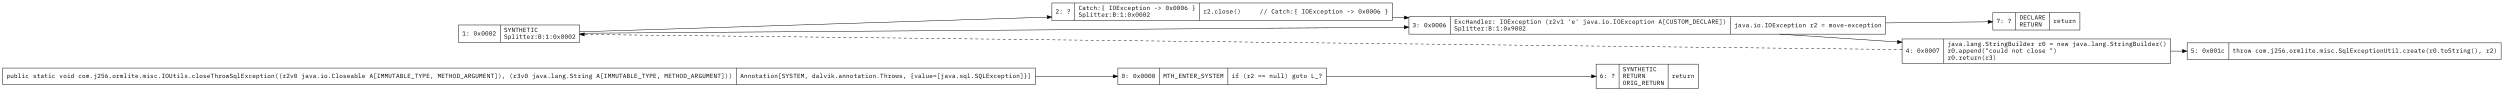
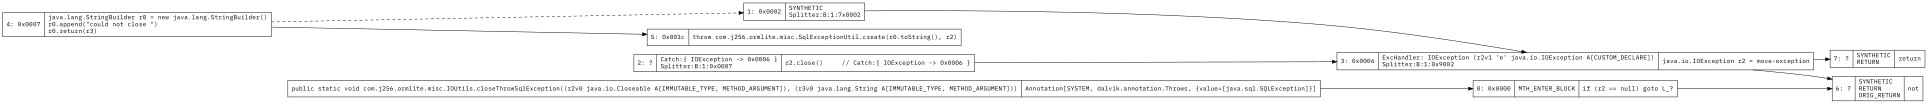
  digraph {
    fontname="IBM Plex Mono"
    rankdir=LR
    node [fontname="IBM Plex Mono" shape=record]
    edge [fontname="IBM Plex Mono"]
-   n1 [label="{0\:\ 0x0000|MTH_ENTER_SYSTEM\l|if (r2 == null) goto L_?\l}"]
-   n2 [label="{6\:\ ?|SYNTHETIC\lRETURN\lORIG_RETURN\l|return\l}"]
-   n3 [label="{1\:\ 0x0002|SYNTHETIC\lSplitter:B:1:0x0002\l}"]
-   n4 [label="{2\:\ ?|Catch:\{ IOException \-\> 0x0006 \}\lSplitter:B:1:0x0002\l|r2.close()     \/\/ Catch:\{ IOException \-\> 0x0006 \}\l}"]
+   n1 [label="{0\:\ 0x0000|MTH_ENTER_BLOCK\l|if (r2 == null) goto L_?\l}"]
+   n2 [label="{6\:\ ?|SYNTHETIC\lRETURN\lORIG_RETURN\l|not\l}"]
+   n3 [label="{1\:\ 0x0002|SYNTHETIC\lSplitter:B:1:7x0002\l}"]
+   n4 [label="{2\:\ ?|Catch:\{ IOException \-\> 0x0006 \}\lSplitter:B:1:0x0007\l|r2.close()     \/\/ Catch:\{ IOException \-\> 0x0006 \}\l}"]
    n5 [label="{3\:\ 0x0006|ExcHandler: IOException (r2v1 'e' java.io.IOException A[CUSTOM_DECLARE])\lSplitter:B:1:0x9002\l|java.io.IOException r2 = move\-exception\l}"]
-   n6 [label="{7\:\ ?|DECLARE\lRETURN\l|return\l}"]
+   n6 [label="{7\:\ ?|SYNTHETIC\lRETURN\l|return\l}"]
    n7 [label="{4\:\ 0x0007|java.lang.StringBuilder r0 = new java.lang.StringBuilder()\lr0.append(\"could not close \")\lr0.return(r3)\l}"]
    n8 [label="{5\:\ 0x001c|throw com.j256.ormlite.misc.SqlExceptionUtil.create(r0.toString(), r2)\l}"]
    n9 [label="{public static void com.j256.ormlite.misc.IOUtils.closeThrowSqlException((r2v0 java.io.Closeable A[IMMUTABLE_TYPE, METHOD_ARGUMENT]), (r3v0 java.lang.String A[IMMUTABLE_TYPE, METHOD_ARGUMENT]))  | Annotation[SYSTEM, dalvik.annotation.Throws, \{value=[java.sql.SQLException]\}]\l}"]
    n1 -> n2
-   n3 -> n4
    n3 -> n5
    n4 -> n5
    n5 -> n6
-   n5 -> n7
+   n5 -> n2
    n7 -> n3 [style=dashed]
    n7 -> n8
    n9 -> n1
  }
